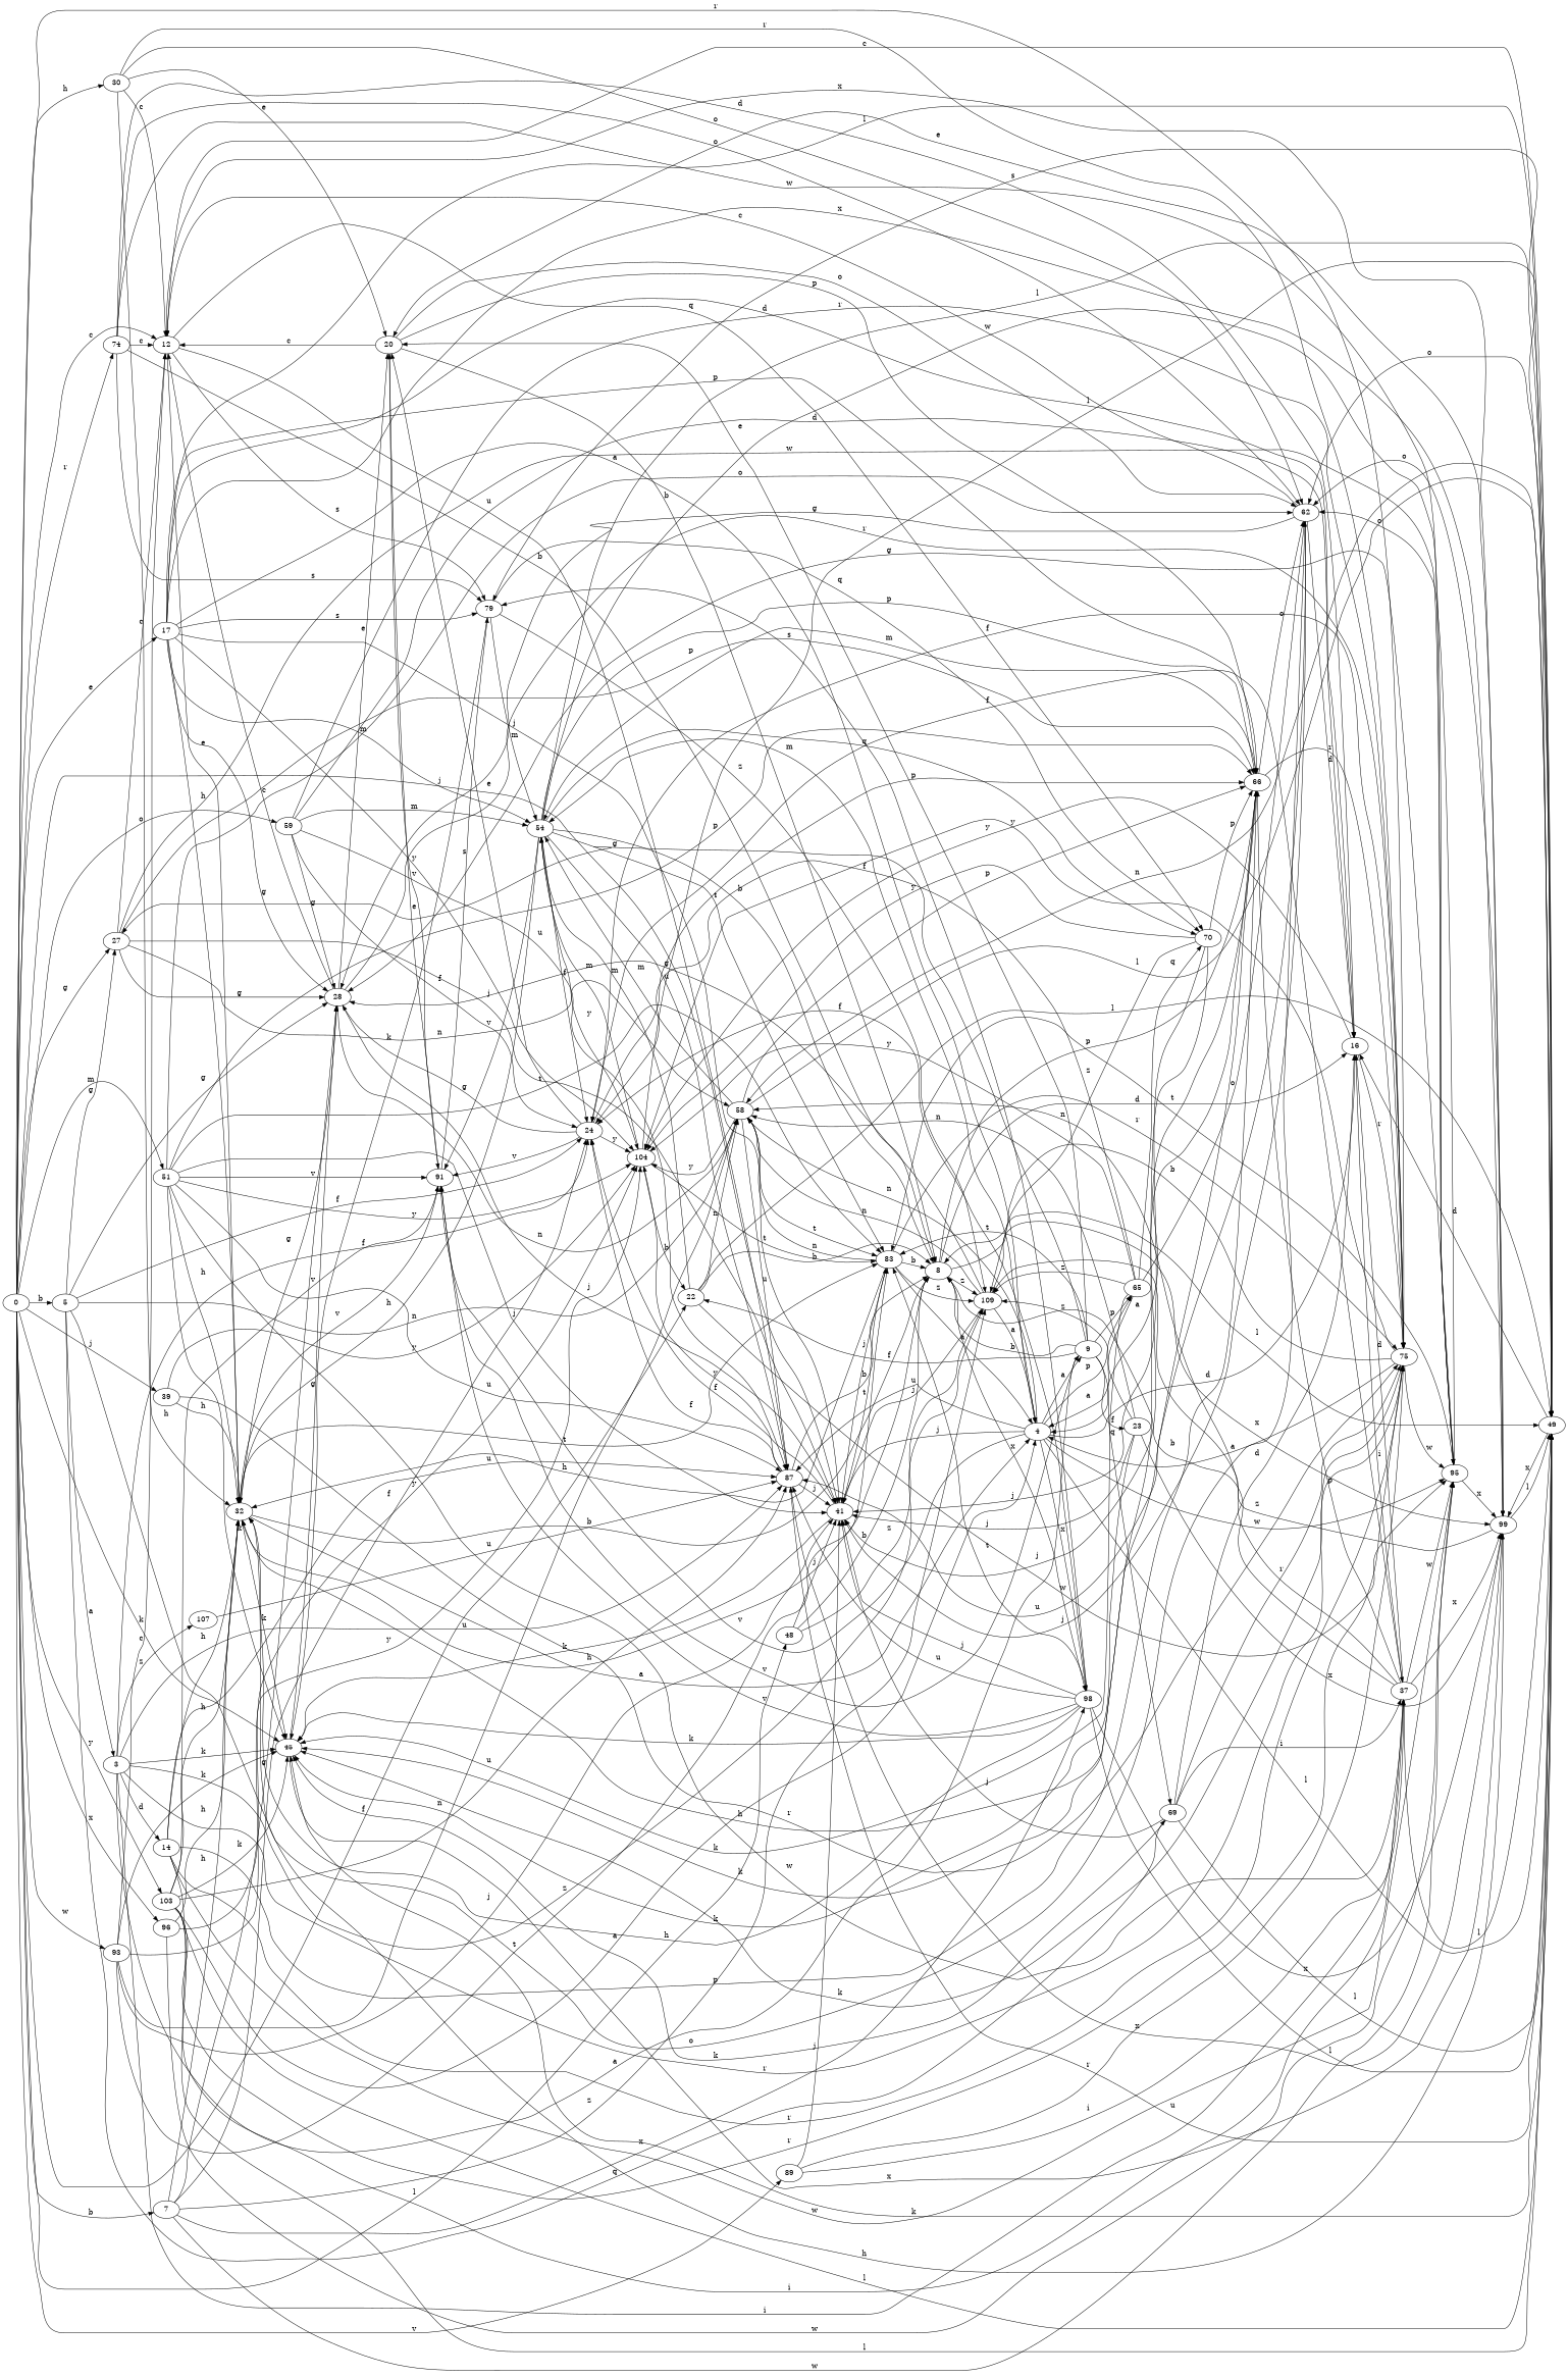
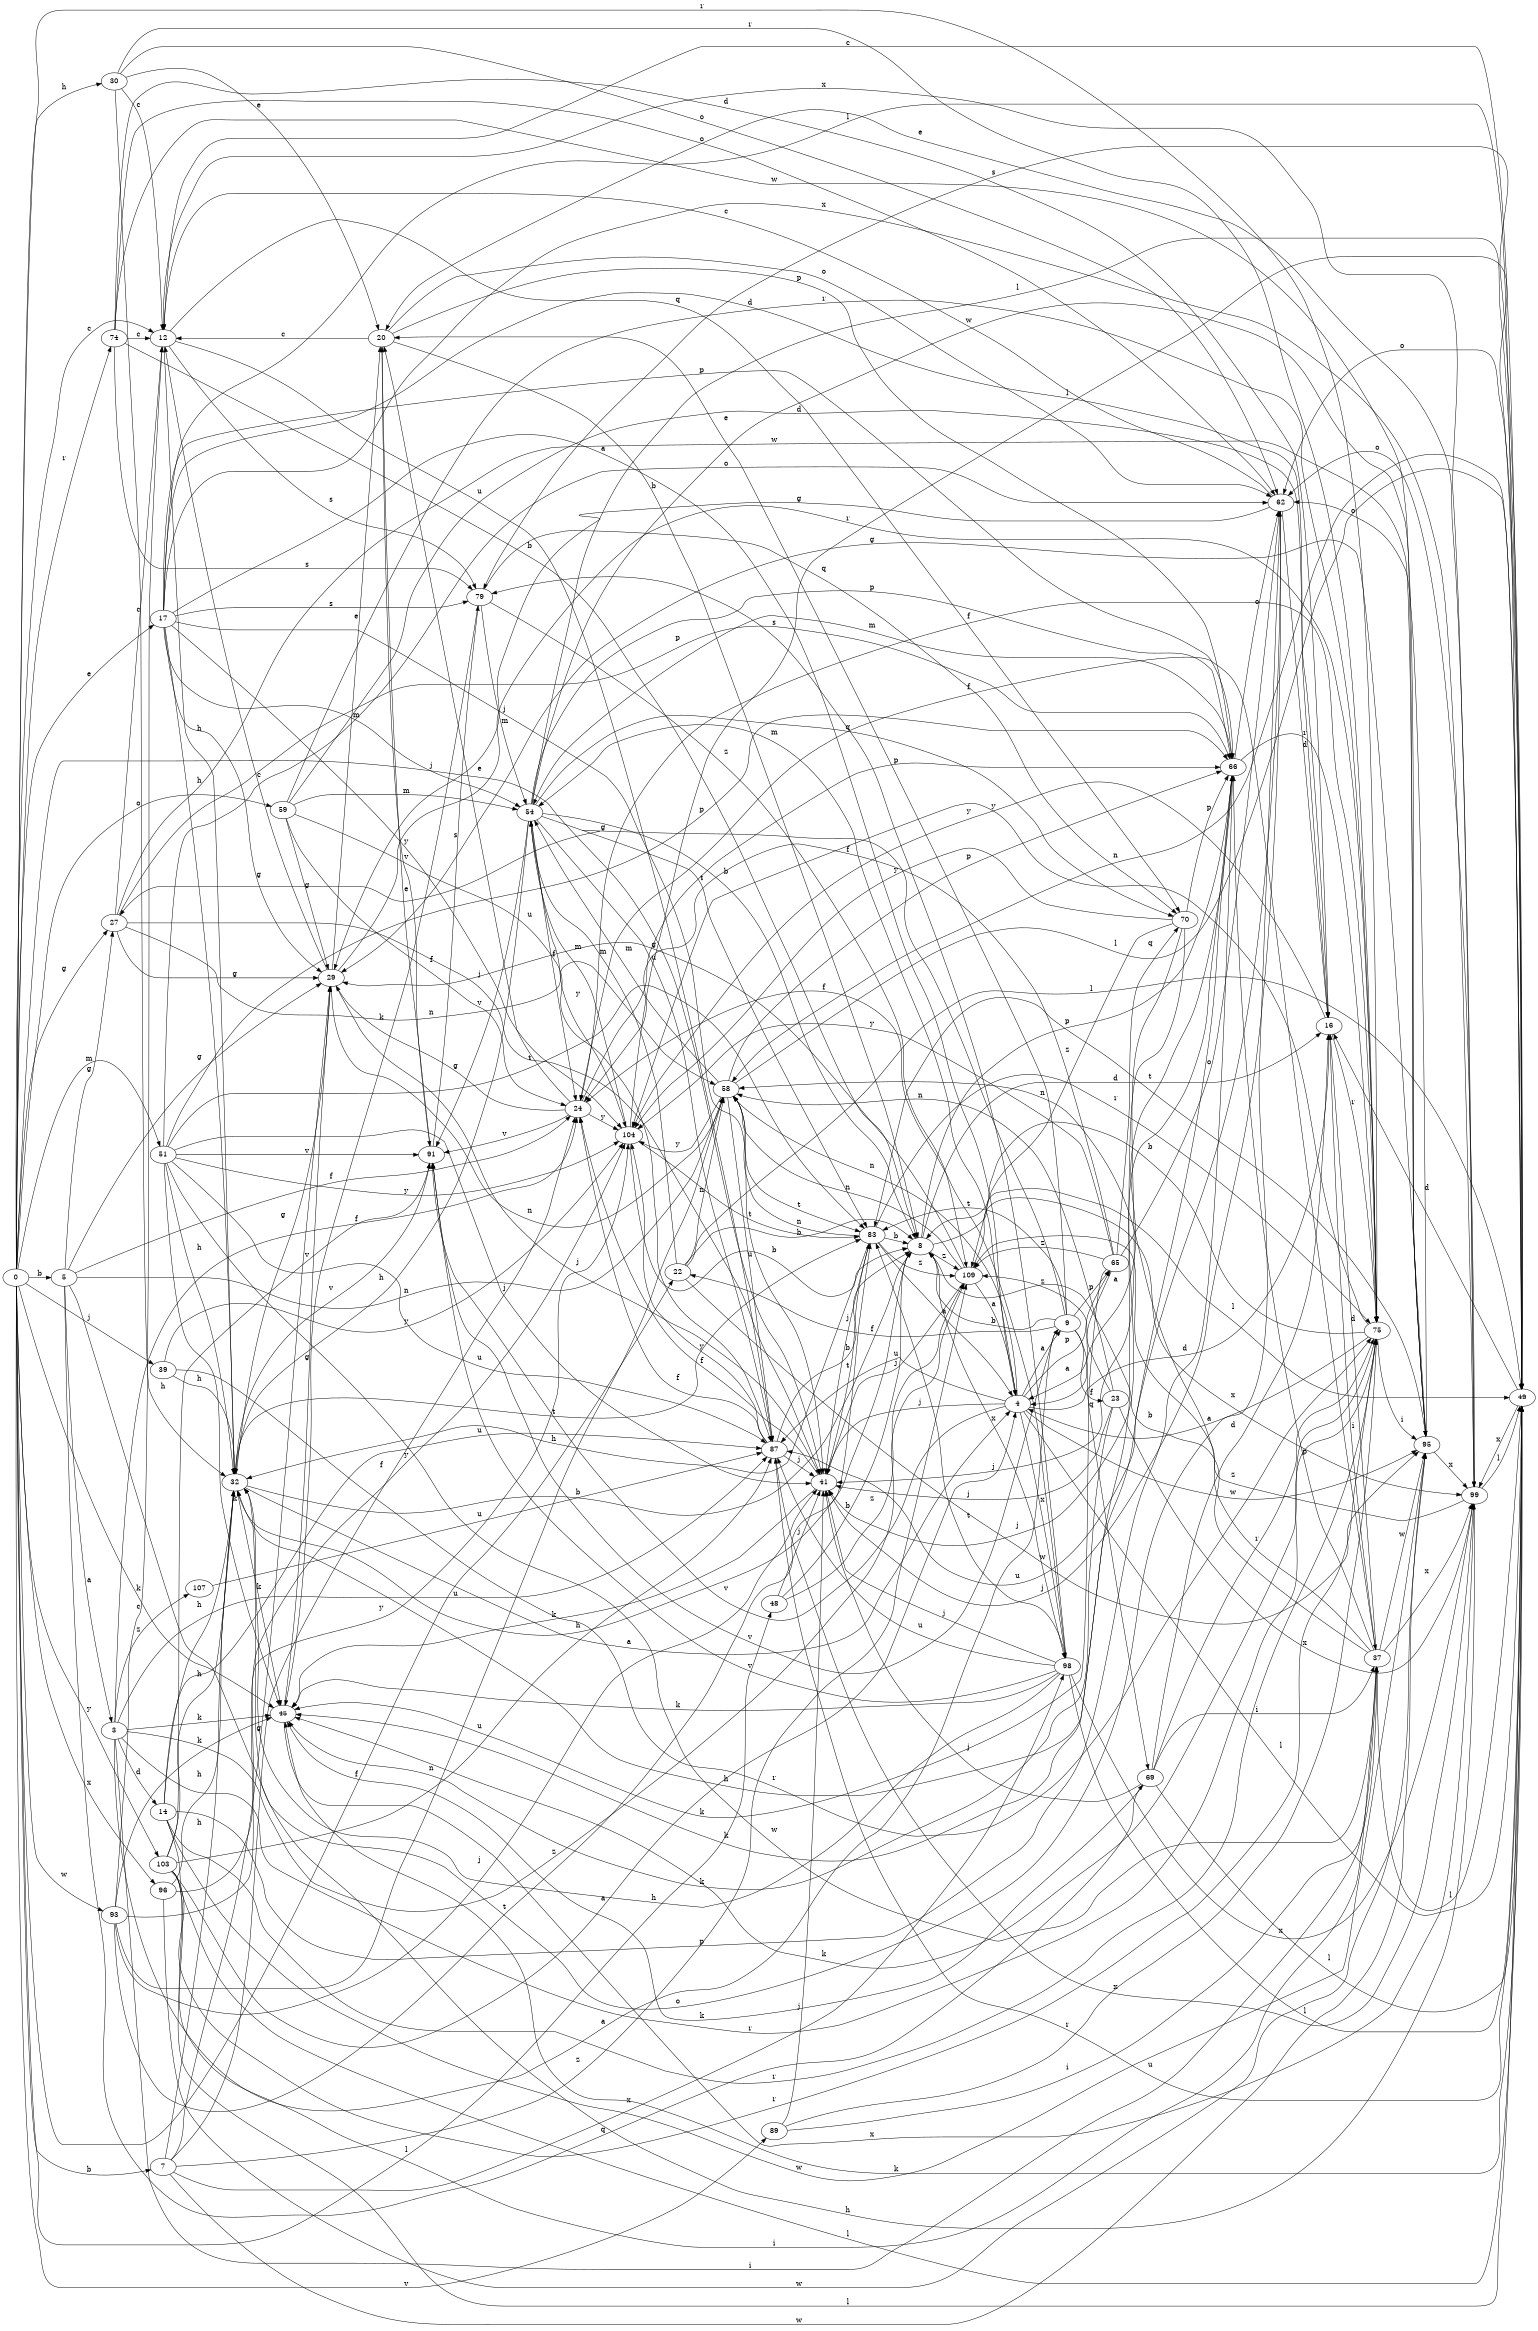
  strict digraph {
    fontname="DejaVu Serif"
    rankdir=LR
    node [fontname="DejaVu Serif"]
    edge [fontname="DejaVu Serif"]
    0
    5
    7
    12
    17
    22
    27
    30
    39
    41
    45
    48
    51
    59
    74
    75
    89
    93
    96
    103
    69
    3
    24
    58
-   28
+   28 [label=29]
    62
    109
    95
    98
    32
    87
    70
    79
    99
    4
    16
    49
    54
    66
    104
    8
    20
    83
    91
    37
    n46 [label=9]
    23
    65
    14
    107
    0 -> 5 [label=b]
    0 -> 7 [label=b]
    0 -> 12 [label=c]
    0 -> 17 [label=e]
    0 -> 22 [label=f]
    0 -> 27 [label=g]
    0 -> 30 [label=h]
    0 -> 39 [label=j]
    0 -> 41 [label=j]
    0 -> 45 [label=k]
    0 -> 48 [label=l]
    0 -> 51 [label=m]
    0 -> 59 [label=o]
    0 -> 74 [label=r]
    0 -> 75 [label=r]
    0 -> 89 [label=v]
    0 -> 93 [label=w]
    0 -> 96 [label=x]
    0 -> 103 [label=y]
    5 -> 27 [label=g]
    5 -> 69 [label=q]
    5 -> 3 [label=a]
    5 -> 24 [label=f]
    5 -> 58 [label=n]
    5 -> 28 [label=g]
    5 -> 62 [label=o]
    7 -> 24 [label=f]
    7 -> 28 [label=g]
    7 -> 109 [label=z]
    7 -> 95 [label=w]
    7 -> 98 [label=x]
    7 -> 32 [label=h]
-   12 -> 32 [label=e]
+   12 -> 32 [label=h]
    12 -> 87 [label=u]
    12 -> 70 [label=q]
    12 -> 79 [label=s]
    12 -> 99 [label=x]
    17 -> 41 [label=j]
    17 -> 28 [label=g]
    17 -> 32 [label=h]
    17 -> 79 [label=s]
    17 -> 99 [label=x]
    17 -> 4 [label=a]
    17 -> 16 [label=d]
    17 -> 49 [label=l]
    17 -> 54 [label=m]
    17 -> 66 [label=p]
    17 -> 104 [label=y]
    22 -> 58 [label=n]
    22 -> 95 [label=w]
    22 -> 49 [label=l]
    22 -> 54 [label=m]
    22 -> 8 [label=b]
    27 -> 12 [label=c]
    27 -> 41 [label=j]
    27 -> 58 [label=n]
    27 -> 28 [label=g]
    27 -> 95 [label=w]
    27 -> 66 [label=p]
    30 -> 12 [label=c]
    30 -> 75 [label=r]
    30 -> 62 [label=o]
    30 -> 32 [label=h]
    30 -> 20 [label=e]
    39 -> 75 [label=r]
    39 -> 32 [label=h]
    39 -> 104 [label=y]
    41 -> 45 [label=k]
    41 -> 24 [label=f]
    41 -> 83 [label=t]
    45 -> 28 [label=g]
    45 -> 99 [label=x]
    48 -> 41 [label=j]
    48 -> 109 [label=z]
    48 -> 8 [label=b]
    51 -> 41 [label=j]
    51 -> 45 [label=k]
    51 -> 62 [label=o]
    51 -> 32 [label=h]
    51 -> 87 [label=u]
    51 -> 66 [label=p]
    51 -> 104 [label=y]
    51 -> 83 [label=t]
    51 -> 91 [label=v]
    51 -> 37 [label=w]
    59 -> 75 [label=r]
    59 -> 24 [label=f]
    59 -> 28 [label=g]
    59 -> 87 [label=u]
    59 -> 16 [label=d]
    59 -> 54 [label=m]
    74 -> 12 [label=c]
    74 -> 62 [label=o]
    74 -> 95 [label=w]
    74 -> 79 [label=s]
    74 -> 16 [label=d]
    74 -> 8 [label=b]
    75 -> 45 [label=k]
    75 -> 24 [label=f]
-   75 -> 95 [label=w]
+   75 -> 95 [label=i]
    75 -> 4 [label=a]
    75 -> 104 [label=y]
    75 -> 8 [label=b]
    89 -> 41 [label=j]
    89 -> 75 [label=r]
    89 -> 37 [label=i]
    93 -> 12 [label=c]
    93 -> 41 [label=j]
    93 -> 45 [label=k]
    93 -> 58 [label=n]
    93 -> 104 [label=y]
    93 -> 83 [label=t]
    96 -> 95 [label=w]
    96 -> 32 [label=h]
    96 -> 104 [label=y]
-   103 -> 45 [label=k]
    103 -> 75 [label=r]
    103 -> 32 [label=h]
    103 -> 87 [label=u]
    103 -> 4 [label=a]
    103 -> 49 [label=l]
    103 -> 91 [label=v]
    103 -> 37 [label=i]
    69 -> 41 [label=j]
    69 -> 45 [label=k]
    69 -> 75 [label=r]
    69 -> 16 [label=d]
    69 -> 49 [label=l]
    69 -> 37 [label=i]
    3 -> 45 [label=k]
    3 -> 75 [label=r]
    3 -> 24 [label=f]
    3 -> 109 [label=z]
    3 -> 87 [label=u]
    3 -> 37 [label=i]
    3 -> n46 [label=a]
    3 -> 14 [label=d]
    3 -> 107 [label=z]
    24 -> 28 [label=g]
    24 -> 66 [label=p]
    24 -> 104 [label=y]
    24 -> 20 [label=e]
    24 -> 91 [label=v]
    58 -> 87 [label=u]
    58 -> 49 [label=l]
    58 -> 54 [label=m]
    58 -> 66 [label=p]
    58 -> 104 [label=y]
    58 -> 83 [label=t]
    28 -> 12 [label=c]
    28 -> 41 [label=j]
    28 -> 75 [label=r]
    28 -> 58 [label=n]
    28 -> 20 [label=e]
    62 -> 12 [label=c]
    62 -> 41 [label=j]
    62 -> 28 [label=g]
    62 -> 87 [label=u]
    62 -> 16 [label=d]
    109 -> 41 [label=j]
    109 -> 58 [label=n]
    109 -> 28 [label=g]
    109 -> 99 [label=x]
    109 -> 4 [label=a]
    95 -> 28 [label=g]
    95 -> 62 [label=o]
    95 -> 99 [label=x]
    95 -> 83 [label=t]
    98 -> 41 [label=j]
    98 -> 45 [label=k]
    98 -> 24 [label=f]
    98 -> 32 [label=h]
    98 -> 87 [label=u]
    98 -> 79 [label=s]
    98 -> 99 [label=x]
    98 -> 49 [label=l]
    98 -> 83 [label=t]
    98 -> 91 [label=v]
    32 -> 45 [label=k]
    32 -> 28 [label=g]
    32 -> 4 [label=a]
    32 -> 8 [label=b]
    32 -> 83 [label=t]
    32 -> 91 [label=v]
    87 -> 41 [label=j]
    87 -> 24 [label=f]
    87 -> 99 [label=x]
    87 -> 104 [label=y]
    87 -> 8 [label=b]
    70 -> 41 [label=j]
    70 -> 45 [label=k]
    70 -> 109 [label=z]
    70 -> 66 [label=p]
    70 -> 104 [label=y]
    79 -> 45 [label=k]
    79 -> 109 [label=z]
    79 -> 70 [label=q]
    79 -> 54 [label=m]
    99 -> 62 [label=o]
    99 -> 109 [label=z]
    99 -> 32 [label=h]
    99 -> 49 [label=l]
    99 -> 20 [label=e]
    4 -> 41 [label=j]
    4 -> 58 [label=n]
    4 -> 95 [label=w]
    4 -> 98 [label=x]
    4 -> 87 [label=u]
    4 -> 16 [label=d]
    4 -> 49 [label=l]
    4 -> 54 [label=m]
    4 -> 91 [label=v]
    4 -> n46 [label=a]
    4 -> 65 [label=p]
    16 -> 75 [label=r]
    16 -> 104 [label=y]
    16 -> 37 [label=i]
    49 -> 12 [label=c]
    49 -> 45 [label=k]
    49 -> 58 [label=n]
    49 -> 62 [label=o]
    49 -> 87 [label=u]
    49 -> 79 [label=s]
    49 -> 99 [label=x]
    49 -> 16 [label=d]
    54 -> 24 [label=f]
    54 -> 95 [label=w]
    54 -> 32 [label=h]
    54 -> 87 [label=u]
    54 -> 70 [label=q]
    54 -> 49 [label=l]
    54 -> 66 [label=p]
    54 -> 104 [label=y]
    54 -> 8 [label=b]
    54 -> 83 [label=t]
    54 -> 91 [label=v]
    66 -> 41 [label=j]
    66 -> 75 [label=r]
    66 -> 62 [label=o]
    66 -> 32 [label=h]
    66 -> 4 [label=a]
    66 -> 54 [label=m]
    104 -> 49 [label=l]
    104 -> 54 [label=m]
-   104 -> 22 [label=b]
+   104 -> 8 [label=b]
    104 -> 83 [label=t]
    8 -> 109 [label=z]
    8 -> 98 [label=x]
    8 -> 32 [label=h]
    8 -> 16 [label=d]
    8 -> 49 [label=l]
    8 -> 66 [label=p]
    20 -> 12 [label=c]
    20 -> 62 [label=o]
    20 -> 66 [label=p]
    20 -> 8 [label=b]
    20 -> 91 [label=v]
    83 -> 41 [label=j]
    83 -> 75 [label=r]
    83 -> 58 [label=n]
    83 -> 109 [label=z]
    83 -> 32 [label=h]
    83 -> 4 [label=a]
    83 -> 8 [label=b]
    91 -> 79 [label=s]
    91 -> 20 [label=e]
    37 -> 24 [label=f]
    37 -> 58 [label=n]
    37 -> 95 [label=w]
    37 -> 99 [label=x]
    37 -> 16 [label=d]
    37 -> 49 [label=l]
    37 -> 66 [label=p]
    37 -> 8 [label=b]
    n46 -> 22 [label=f]
    n46 -> 27 [label=g]
    n46 -> 69 [label=q]
    n46 -> 8 [label=b]
    n46 -> 20 [label=e]
    n46 -> 83 [label=t]
    n46 -> 91 [label=v]
    n46 -> 23 [label=f]
    n46 -> 65 [label=p]
    23 -> 41 [label=j]
    23 -> 45 [label=k]
    23 -> 58 [label=n]
    23 -> 109 [label=z]
    23 -> 99 [label=x]
    65 -> 45 [label=k]
    65 -> 24 [label=f]
    65 -> 62 [label=o]
    65 -> 109 [label=z]
    65 -> 70 [label=q]
    65 -> 4 [label=a]
    65 -> 104 [label=y]
    14 -> 75 [label=r]
    14 -> 95 [label=w]
    14 -> 32 [label=h]
    14 -> 87 [label=u]
    14 -> 49 [label=l]
    14 -> 66 [label=p]
    107 -> 87 [label=u]
  }
